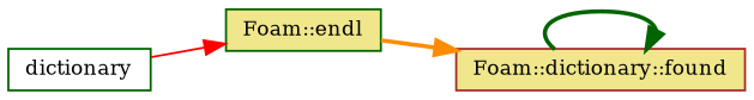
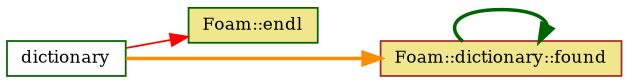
  digraph {
    fontname="DejaVu Serif"
    rankdir=LR
    node [color=darkgreen fillcolor=khaki fontname="DejaVu Serif" fontsize=10 shape=record style=filled]
    edge [fontname="DejaVu Serif" fontsize=10 labelfontname=Helvetica labelfontsize=10 style=bold]
    n1 [fillcolor=white fontcolor=black height=0.2 label=dictionary width=0.4]
    n2 [height=0.2 label="Foam::endl" width=0.4]
    n3 [color=brown height=0.2 label="Foam::dictionary::found" width=0.4]
    n1 -> n2 [color=red style=solid]
-   n2 -> n3 [color=darkorange]
+   n1 -> n3 [color=darkorange]
    n3 -> n3 [color=darkgreen]
  }
